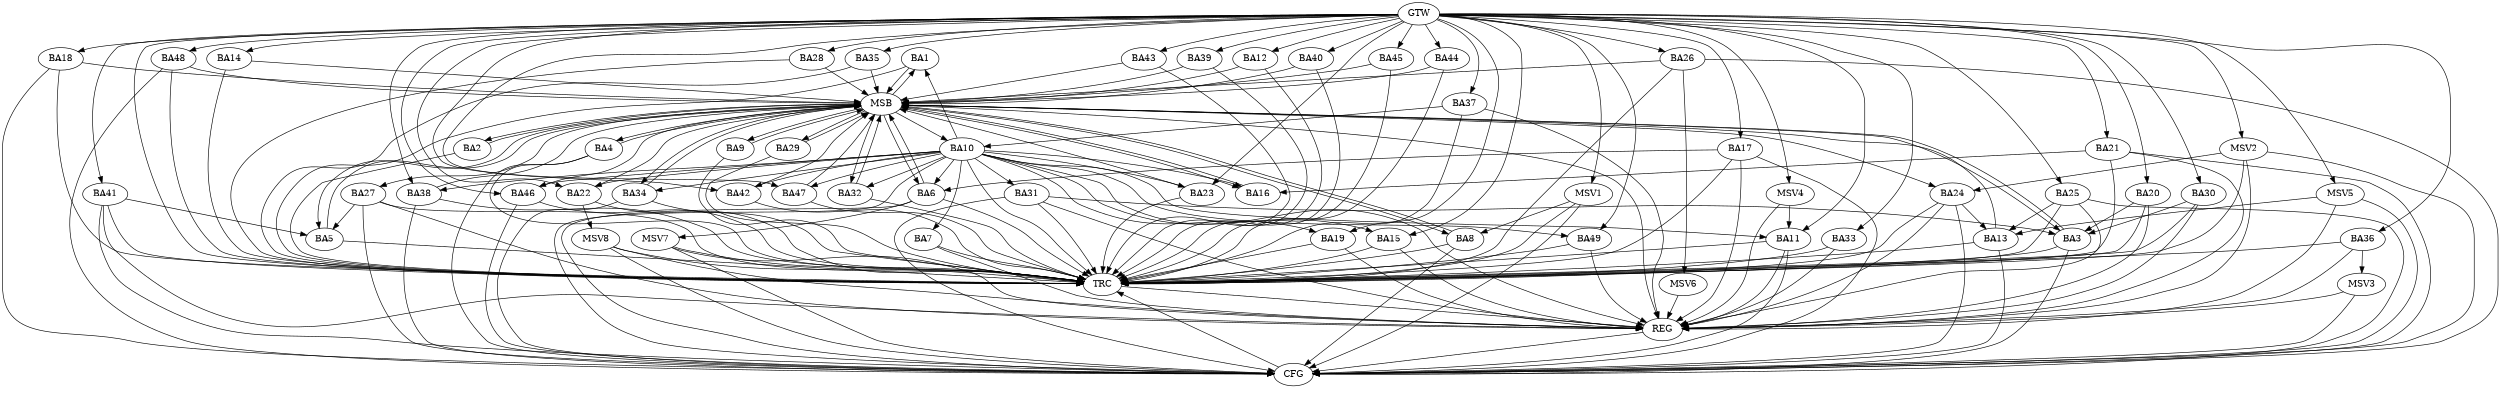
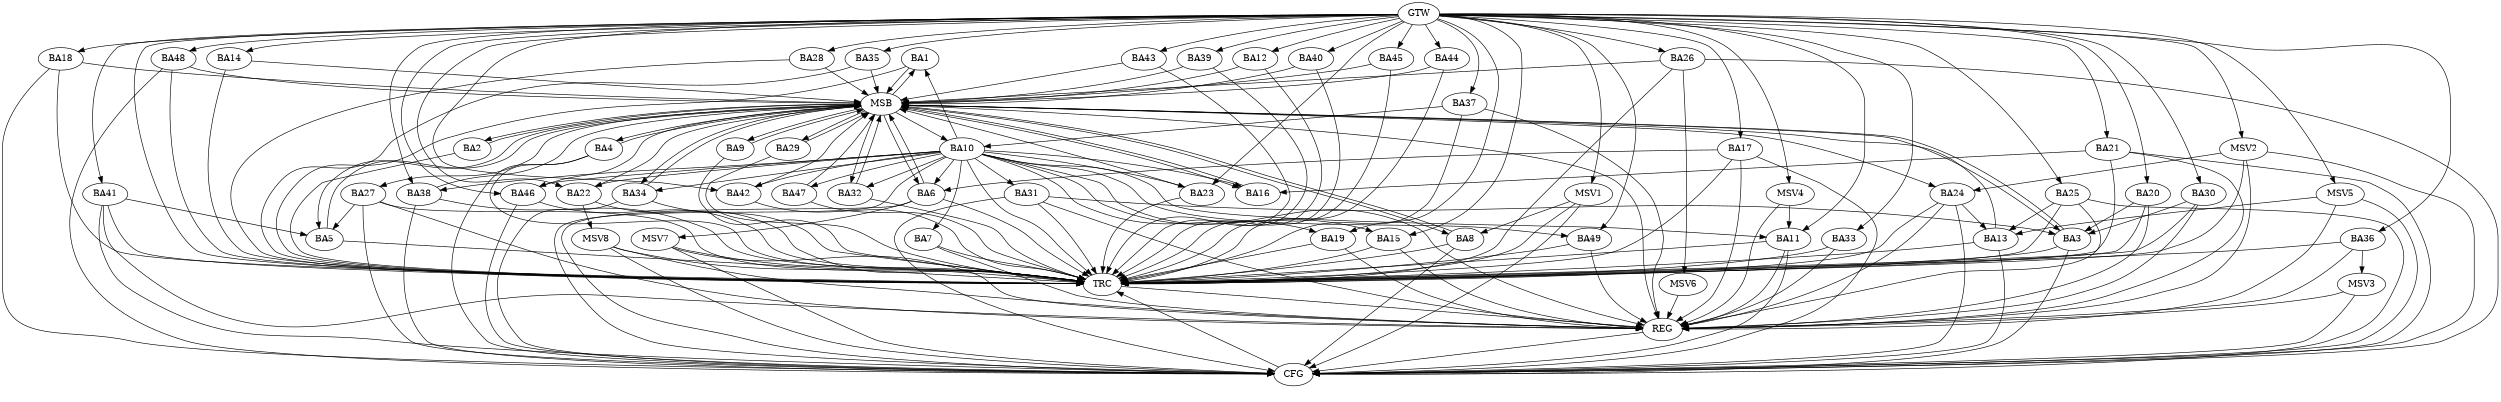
  strict digraph {
    n1 [label=BA1]
    n2 [label=MSB]
    n3 [label=TRC]
    n4 [label=BA2]
    n5 [label=BA3]
    n6 [label=BA4]
    n7 [label=BA5]
    n8 [label=BA6]
    n9 [label=REG]
    n10 [label=BA8]
    n11 [label=BA9]
    n12 [label=BA10]
    n13 [label=BA16]
    n14 [label=BA32]
    n15 [label=BA34]
    n16 [label=BA24]
    n17 [label=BA27]
    n18 [label=BA29]
    n19 [label=CFG]
    n20 [label=MSV7]
    n21 [label=BA7]
    n22 [label=BA11]
    n23 [label=BA15]
    n24 [label=BA19]
    n25 [label=BA22]
    n26 [label=BA23]
    n27 [label=BA31]
    n28 [label=BA38]
    n29 [label=BA42]
    n30 [label=BA46]
    n31 [label=BA47]
    n32 [label=BA49]
    n33 [label=MSV8]
    n34 [label=BA12]
    n35 [label=BA13]
    n36 [label=BA14]
    n37 [label=BA17]
    n38 [label=BA18]
    n39 [label=BA20]
    n40 [label=BA21]
    n41 [label=BA25]
    n42 [label=BA26]
    n43 [label=MSV6]
    n44 [label=BA28]
    n45 [label=BA30]
    n46 [label=BA33]
    n47 [label=BA35]
    n48 [label=BA36]
    n49 [label=MSV3]
    n50 [label=BA37]
    n51 [label=BA39]
    n52 [label=BA40]
    n53 [label=BA41]
    n54 [label=BA43]
    n55 [label=BA44]
    n56 [label=BA45]
    n57 [label=BA48]
    n58 [label=GTW]
    n59 [label=MSV1]
    n60 [label=MSV2]
    n61 [label=MSV4]
    n62 [label=MSV5]
    n1 -> n2
    n1 -> n3
    n2 -> n1
    n2 -> n4
    n2 -> n5
    n2 -> n6
    n2 -> n7
    n2 -> n8
    n2 -> n9
    n2 -> n10
    n2 -> n11
    n2 -> n12
    n2 -> n13
    n2 -> n14
    n2 -> n15
    n2 -> n16
    n2 -> n17
    n2 -> n18
    n3 -> n9
    n4 -> n2
    n4 -> n3
    n5 -> n2
    n5 -> n3
    n5 -> n19
    n6 -> n2
    n6 -> n3
    n6 -> n19
    n7 -> n2
    n7 -> n3
    n8 -> n2
    n8 -> n3
    n8 -> n19
    n8 -> n20
    n9 -> n19
    n10 -> n2
    n10 -> n3
    n10 -> n19
    n11 -> n2
    n11 -> n3
    n12 -> n1
    n12 -> n3
    n12 -> n8
    n12 -> n9
    n12 -> n13
    n12 -> n14
    n12 -> n15
    n12 -> n19
    n12 -> n21
    n12 -> n22
    n12 -> n23
    n12 -> n24
    n12 -> n25
    n12 -> n26
    n12 -> n27
    n12 -> n28
    n12 -> n29
    n12 -> n30
    n12 -> n31
    n12 -> n32
    n13 -> n2
    n14 -> n2
    n14 -> n3
    n15 -> n2
    n15 -> n3
    n15 -> n19
    n16 -> n3
    n16 -> n9
    n16 -> n19
    n16 -> n35
    n17 -> n3
    n17 -> n7
    n17 -> n9
    n17 -> n19
    n18 -> n2
    n18 -> n3
    n19 -> n3
    n20 -> n3
    n20 -> n9
    n20 -> n19
    n21 -> n3
    n21 -> n9
    n22 -> n3
    n22 -> n9
    n22 -> n19
    n23 -> n3
    n23 -> n9
    n24 -> n3
    n24 -> n9
    n25 -> n2
    n25 -> n3
    n25 -> n33
    n26 -> n2
    n26 -> n3
    n27 -> n3
    n27 -> n5
    n27 -> n9
    n27 -> n19
    n28 -> n2
    n28 -> n3
    n28 -> n19
    n29 -> n2
    n29 -> n3
    n30 -> n2
    n30 -> n3
    n30 -> n19
    n31 -> n2
    n31 -> n3
    n32 -> n3
    n32 -> n9
    n33 -> n3
    n33 -> n9
    n33 -> n19
    n34 -> n2
    n34 -> n3
    n35 -> n2
    n35 -> n3
    n35 -> n19
    n36 -> n2
    n36 -> n3
    n37 -> n3
    n37 -> n8
    n37 -> n9
    n37 -> n19
    n38 -> n2
    n38 -> n3
    n38 -> n19
    n39 -> n3
    n39 -> n5
    n39 -> n9
    n40 -> n3
    n40 -> n9
    n40 -> n13
    n40 -> n19
    n41 -> n3
    n41 -> n9
    n41 -> n19
    n41 -> n35
    n42 -> n2
    n42 -> n3
    n42 -> n19
    n42 -> n43
    n43 -> n9
    n44 -> n2
    n44 -> n3
    n45 -> n3
    n45 -> n5
    n45 -> n9
    n46 -> n3
    n46 -> n9
    n47 -> n2
    n47 -> n3
    n48 -> n3
    n48 -> n9
    n48 -> n49
    n49 -> n9
    n49 -> n19
    n50 -> n3
    n50 -> n9
    n50 -> n12
    n51 -> n2
    n51 -> n3
    n52 -> n2
    n52 -> n3
    n53 -> n3
    n53 -> n7
    n53 -> n9
    n53 -> n19
    n54 -> n2
    n54 -> n3
    n55 -> n2
    n55 -> n3
    n56 -> n2
    n56 -> n3
    n57 -> n2
    n57 -> n3
    n57 -> n19
    n58 -> n3
    n58 -> n22
    n58 -> n23
    n58 -> n24
    n58 -> n25
    n58 -> n26
    n58 -> n28
    n58 -> n29
    n58 -> n30
-   n58 -> n31
    n58 -> n32
    n58 -> n34
    n58 -> n36
    n58 -> n37
    n58 -> n38
    n58 -> n39
    n58 -> n40
    n58 -> n41
    n58 -> n42
    n58 -> n44
    n58 -> n45
    n58 -> n46
    n58 -> n47
    n58 -> n48
    n58 -> n50
    n58 -> n51
    n58 -> n52
    n58 -> n53
    n58 -> n54
    n58 -> n55
    n58 -> n56
    n58 -> n57
    n58 -> n59
    n58 -> n60
    n58 -> n61
    n58 -> n62
    n59 -> n3
    n59 -> n10
    n59 -> n19
    n60 -> n3
    n60 -> n9
    n60 -> n16
    n60 -> n19
    n61 -> n9
    n61 -> n22
    n62 -> n9
    n62 -> n19
    n62 -> n35
  }
